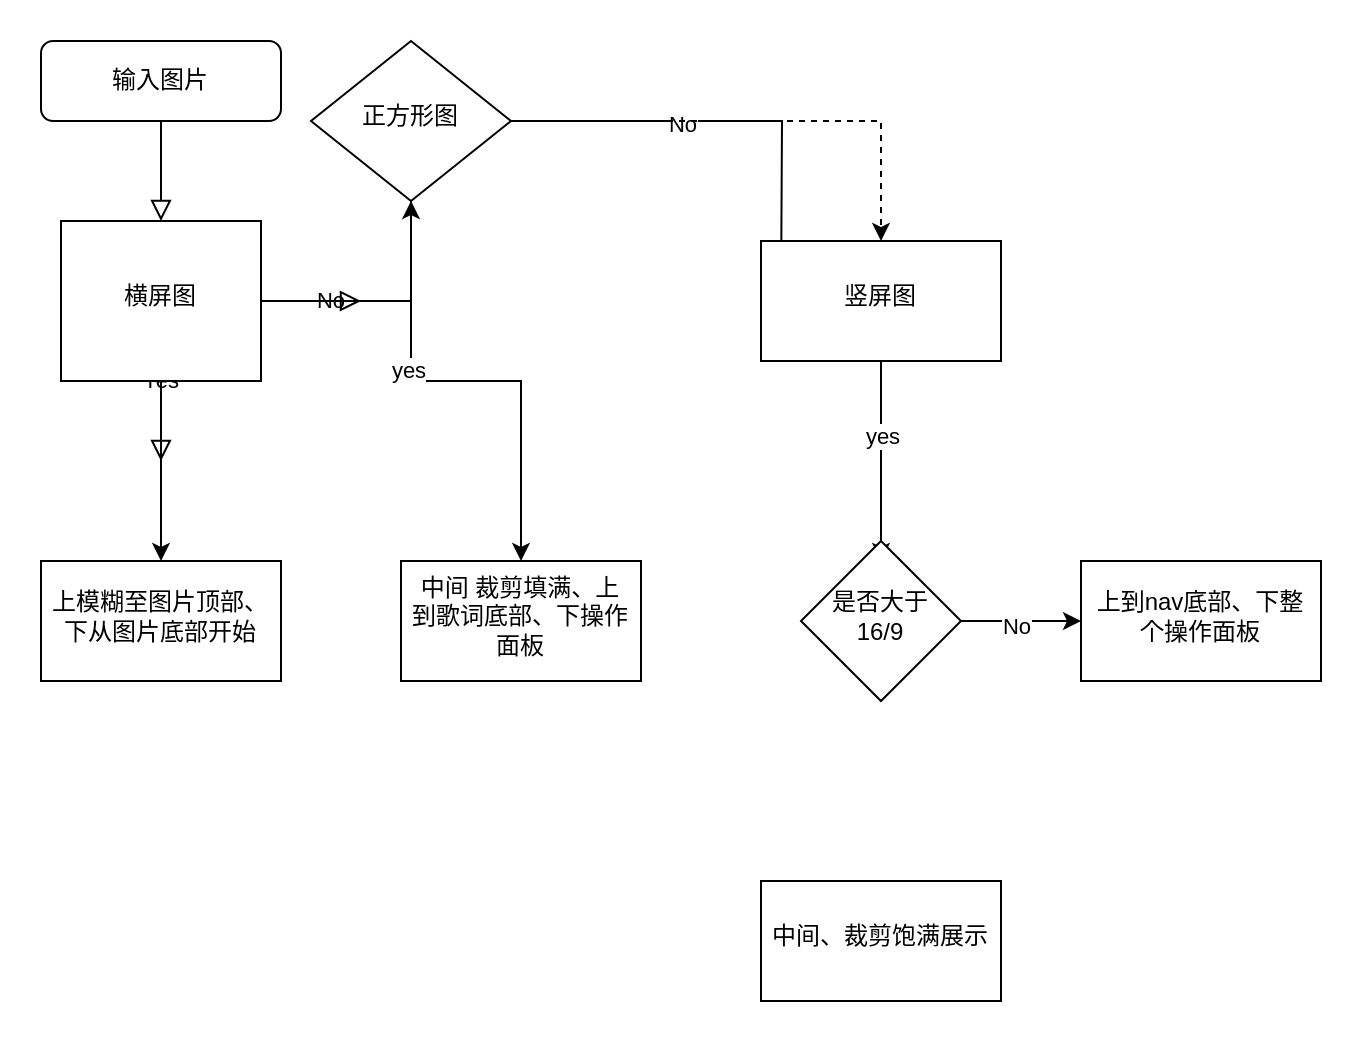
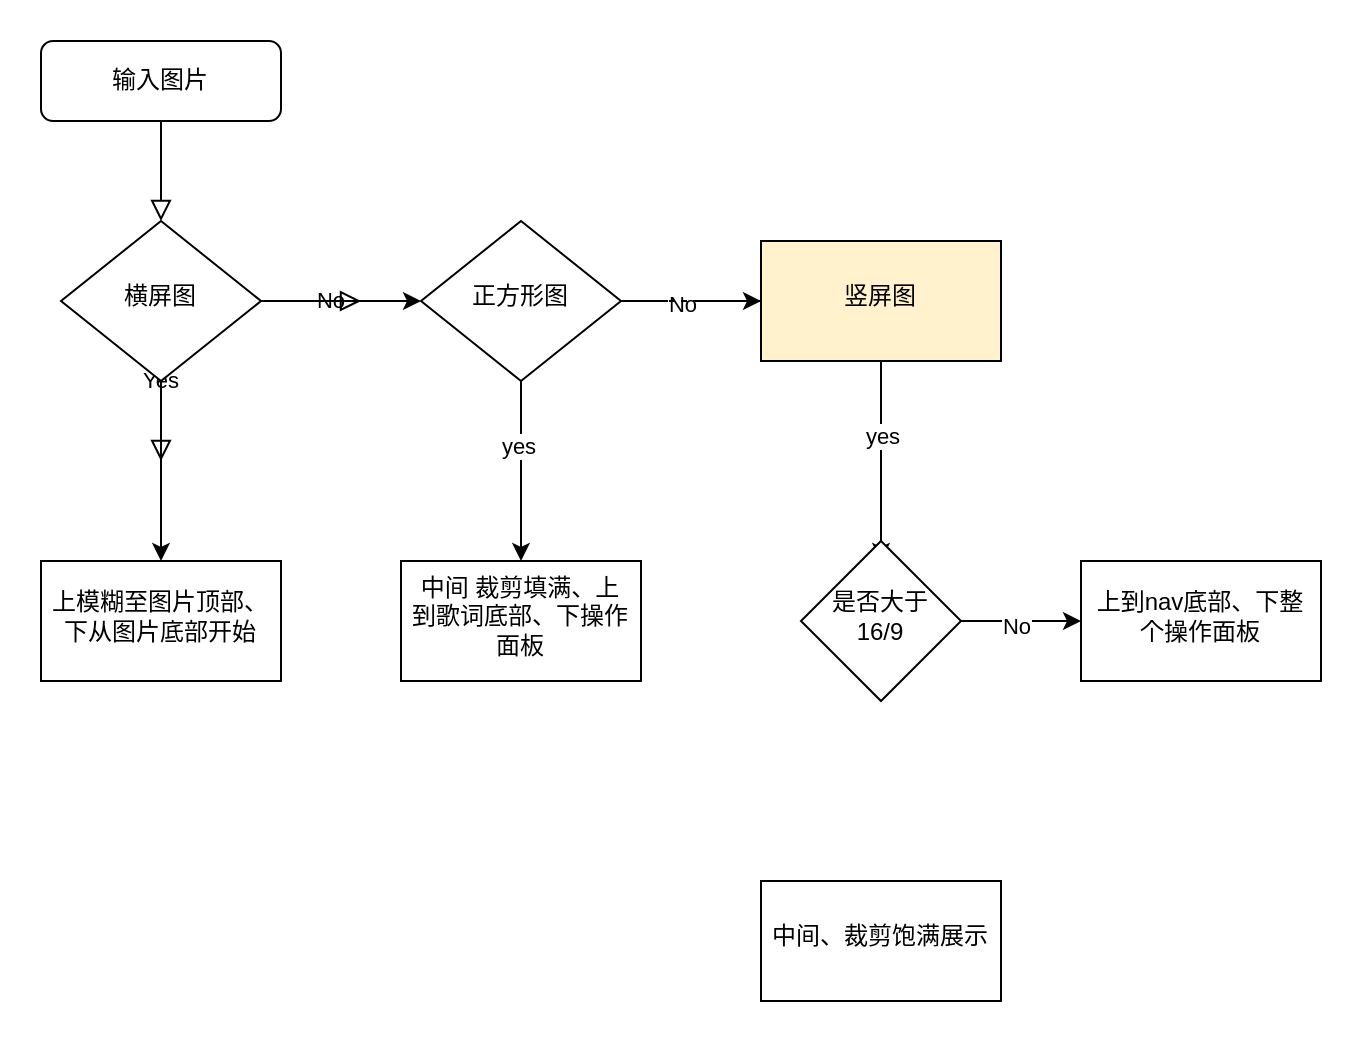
  <mxCell id="0" />
  <mxCell id="1" parent="0" />
  <mxCell id="2" value="" style="rounded=0;html=1;jettySize=auto;orthogonalLoop=1;fontSize=11;endArrow=block;endFill=0;endSize=8;strokeWidth=1;shadow=0;labelBackgroundColor=none;edgeStyle=orthogonalEdgeStyle;" parent="1" source="3" target="8" edge="1"><mxGeometry relative="1" as="geometry" /></mxCell>
  <mxCell id="3" value="输入图片" style="rounded=1;whiteSpace=wrap;html=1;fontSize=12;glass=0;strokeWidth=1;shadow=0;" parent="1" vertex="1"><mxGeometry x="20" y="20" width="120" height="40" as="geometry" /></mxCell>
  <mxCell id="4" value="Yes" style="rounded=0;html=1;jettySize=auto;orthogonalLoop=1;fontSize=11;endArrow=block;endFill=0;endSize=8;strokeWidth=1;shadow=0;labelBackgroundColor=none;edgeStyle=orthogonalEdgeStyle;" parent="1" source="8" edge="1"><mxGeometry y="20" relative="1" as="geometry"><mxPoint as="offset" /><mxPoint x="80" y="230" as="targetPoint" /></mxGeometry></mxCell>
  <mxCell id="5" value="No" style="edgeStyle=orthogonalEdgeStyle;rounded=0;html=1;jettySize=auto;orthogonalLoop=1;fontSize=11;endArrow=block;endFill=0;endSize=8;strokeWidth=1;shadow=0;labelBackgroundColor=none;" parent="1" source="8" edge="1"><mxGeometry y="10" relative="1" as="geometry"><mxPoint as="offset" /><mxPoint x="180" y="150" as="targetPoint" /></mxGeometry></mxCell>
  <mxCell id="6" value="" style="edgeStyle=orthogonalEdgeStyle;rounded=0;orthogonalLoop=1;jettySize=auto;html=1;" edge="1" parent="1" source="8" target="9"><mxGeometry relative="1" as="geometry" /></mxCell>
  <mxCell id="7" value="" style="edgeStyle=orthogonalEdgeStyle;rounded=0;orthogonalLoop=1;jettySize=auto;html=1;" edge="1" parent="1" source="8" target="15"><mxGeometry relative="1" as="geometry" /></mxCell>
- <mxCell id="8" value="横屏图" style="whiteSpace=wrap;html=1;shadow=0;fontFamily=Helvetica;fontSize=12;align=center;strokeWidth=1;spacing=6;spacingTop=-4;rounded=0;" parent="1" vertex="1"><mxGeometry x="30" y="110" width="100" height="80" as="geometry" /></mxCell>
+ <mxCell id="8" value="横屏图" style="rhombus;whiteSpace=wrap;html=1;shadow=0;fontFamily=Helvetica;fontSize=12;align=center;strokeWidth=1;spacing=6;spacingTop=-4;" parent="1" vertex="1"><mxGeometry x="30" y="110" width="100" height="80" as="geometry" /></mxCell>
  <mxCell id="9" value="上模糊至图片顶部、下从图片底部开始" style="whiteSpace=wrap;html=1;shadow=0;strokeWidth=1;spacing=6;spacingTop=-4;" vertex="1" parent="1"><mxGeometry x="20" y="280" width="120" height="60" as="geometry" /></mxCell>
  <mxCell id="10" value="" style="edgeStyle=orthogonalEdgeStyle;rounded=0;orthogonalLoop=1;jettySize=auto;html=1;" edge="1" parent="1" source="15" target="16"><mxGeometry relative="1" as="geometry" /></mxCell>
  <mxCell id="11" value="yes" style="edgeLabel;html=1;align=center;verticalAlign=middle;resizable=0;points=[];" vertex="1" connectable="0" parent="10"><mxGeometry x="-0.289" y="-2" relative="1" as="geometry"><mxPoint as="offset" /></mxGeometry></mxCell>
  <mxCell id="12" value="" style="edgeStyle=orthogonalEdgeStyle;rounded=0;orthogonalLoop=1;jettySize=auto;html=1;" edge="1" parent="1" source="15"><mxGeometry relative="1" as="geometry"><mxPoint x="390" y="150" as="targetPoint" /></mxGeometry></mxCell>
  <mxCell id="13" value="No" style="edgeLabel;html=1;align=center;verticalAlign=middle;resizable=0;points=[];" vertex="1" connectable="0" parent="12"><mxGeometry x="-0.25" relative="1" as="geometry"><mxPoint y="1" as="offset" /></mxGeometry></mxCell>
  <mxCell id="14" value="" style="edgeStyle=orthogonalEdgeStyle;rounded=0;orthogonalLoop=1;jettySize=auto;html=1;dashed=1;" edge="1" parent="1" source="15" target="24"><mxGeometry relative="1" as="geometry" /></mxCell>
- <mxCell id="15" value="正方形图" style="rhombus;whiteSpace=wrap;html=1;shadow=0;fontFamily=Helvetica;fontSize=12;align=center;strokeWidth=1;spacing=6;spacingTop=-4;" vertex="1" parent="1"><mxGeometry x="155" y="20" width="100" height="80" as="geometry" /></mxCell>
+ <mxCell id="15" value="正方形图" style="rhombus;whiteSpace=wrap;html=1;shadow=0;fontFamily=Helvetica;fontSize=12;align=center;strokeWidth=1;spacing=6;spacingTop=-4;" vertex="1" parent="1"><mxGeometry x="210" y="110" width="100" height="80" as="geometry" /></mxCell>
  <mxCell id="16" value="中间 裁剪填满、上到歌词底部、下操作面板" style="whiteSpace=wrap;html=1;shadow=0;strokeWidth=1;spacing=6;spacingTop=-4;" vertex="1" parent="1"><mxGeometry x="200" y="280" width="120" height="60" as="geometry" /></mxCell>
  <mxCell id="17" value="" style="edgeStyle=orthogonalEdgeStyle;rounded=0;orthogonalLoop=1;jettySize=auto;html=1;exitX=0.5;exitY=1;exitDx=0;exitDy=0;" edge="1" parent="1" source="24"><mxGeometry relative="1" as="geometry"><mxPoint x="440" y="190" as="sourcePoint" /><mxPoint x="440" y="280" as="targetPoint" /></mxGeometry></mxCell>
  <mxCell id="18" value="yes" style="edgeLabel;html=1;align=center;verticalAlign=middle;resizable=0;points=[];" vertex="1" connectable="0" parent="17"><mxGeometry x="-0.267" relative="1" as="geometry"><mxPoint as="offset" /></mxGeometry></mxCell>
  <mxCell id="19" value="" style="edgeStyle=orthogonalEdgeStyle;rounded=0;orthogonalLoop=1;jettySize=auto;html=1;" edge="1" parent="1" source="21" target="23"><mxGeometry relative="1" as="geometry" /></mxCell>
  <mxCell id="20" value="No" style="edgeLabel;html=1;align=center;verticalAlign=middle;resizable=0;points=[];" vertex="1" connectable="0" parent="19"><mxGeometry x="-0.1" y="-1" relative="1" as="geometry"><mxPoint y="1" as="offset" /></mxGeometry></mxCell>
  <mxCell id="21" value="是否大于16/9" style="rhombus;whiteSpace=wrap;html=1;shadow=0;strokeWidth=1;spacing=6;spacingTop=-4;" vertex="1" parent="1"><mxGeometry x="400" y="270" width="80" height="80" as="geometry" /></mxCell>
  <mxCell id="22" value="中间、裁剪饱满展示" style="whiteSpace=wrap;html=1;shadow=0;strokeWidth=1;spacing=6;spacingTop=-4;" vertex="1" parent="1"><mxGeometry x="380" y="440" width="120" height="60" as="geometry" /></mxCell>
  <mxCell id="23" value="上到nav底部、下整个操作面板" style="whiteSpace=wrap;html=1;shadow=0;strokeWidth=1;spacing=6;spacingTop=-4;" vertex="1" parent="1"><mxGeometry x="540" y="280" width="120" height="60" as="geometry" /></mxCell>
- <mxCell id="24" value="&lt;span style=&quot;&quot;&gt;竖屏图&lt;/span&gt;" style="whiteSpace=wrap;html=1;shadow=0;strokeWidth=1;spacing=6;spacingTop=-4;" vertex="1" parent="1"><mxGeometry x="380" y="120" width="120" height="60" as="geometry" /></mxCell>
+ <mxCell id="24" value="&lt;span style=&quot;&quot;&gt;竖屏图&lt;/span&gt;" style="whiteSpace=wrap;html=1;shadow=0;strokeWidth=1;spacing=6;spacingTop=-4;fillColor=#fff2cc;" vertex="1" parent="1"><mxGeometry x="380" y="120" width="120" height="60" as="geometry" /></mxCell>
